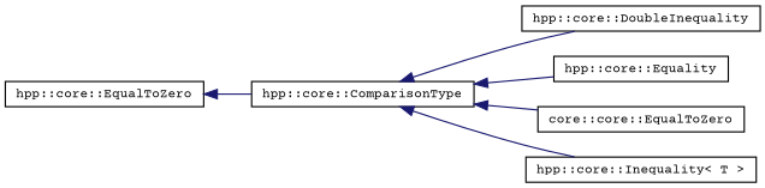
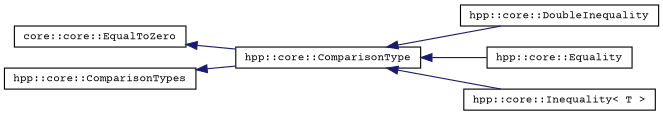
  digraph {
    fontname="Courier Prime"
    rankdir=LR
    node [color=black fillcolor=white fontname="Courier Prime" fontsize=10 shape=record style=filled]
    edge [color=midnightblue dir=back fontname="Courier Prime" fontsize=10 labelfontname=Helvetica labelfontsize=10 style=solid]
    n1 [height=0.2 label="hpp::core::ComparisonType" width=0.4]
    n2 [height=0.2 label="hpp::core::DoubleInequality" width=0.4]
    n3 [height=0.2 label="hpp::core::Equality" width=0.4]
    n4 [height=0.2 label="core::core::EqualToZero" width=0.4]
    n5 [height=0.2 label="hpp::core::Inequality\< T \>" width=0.4]
-   n6 [height=0.2 label="hpp::core::EqualToZero" width=0.4]
+   n6 [height=0.2 label="hpp::core::ComparisonTypes" width=0.4]
    n1 -> n2
    n1 -> n3
-   n1 -> n4
+   n4 -> n1
    n1 -> n5
    n6 -> n1
  }
